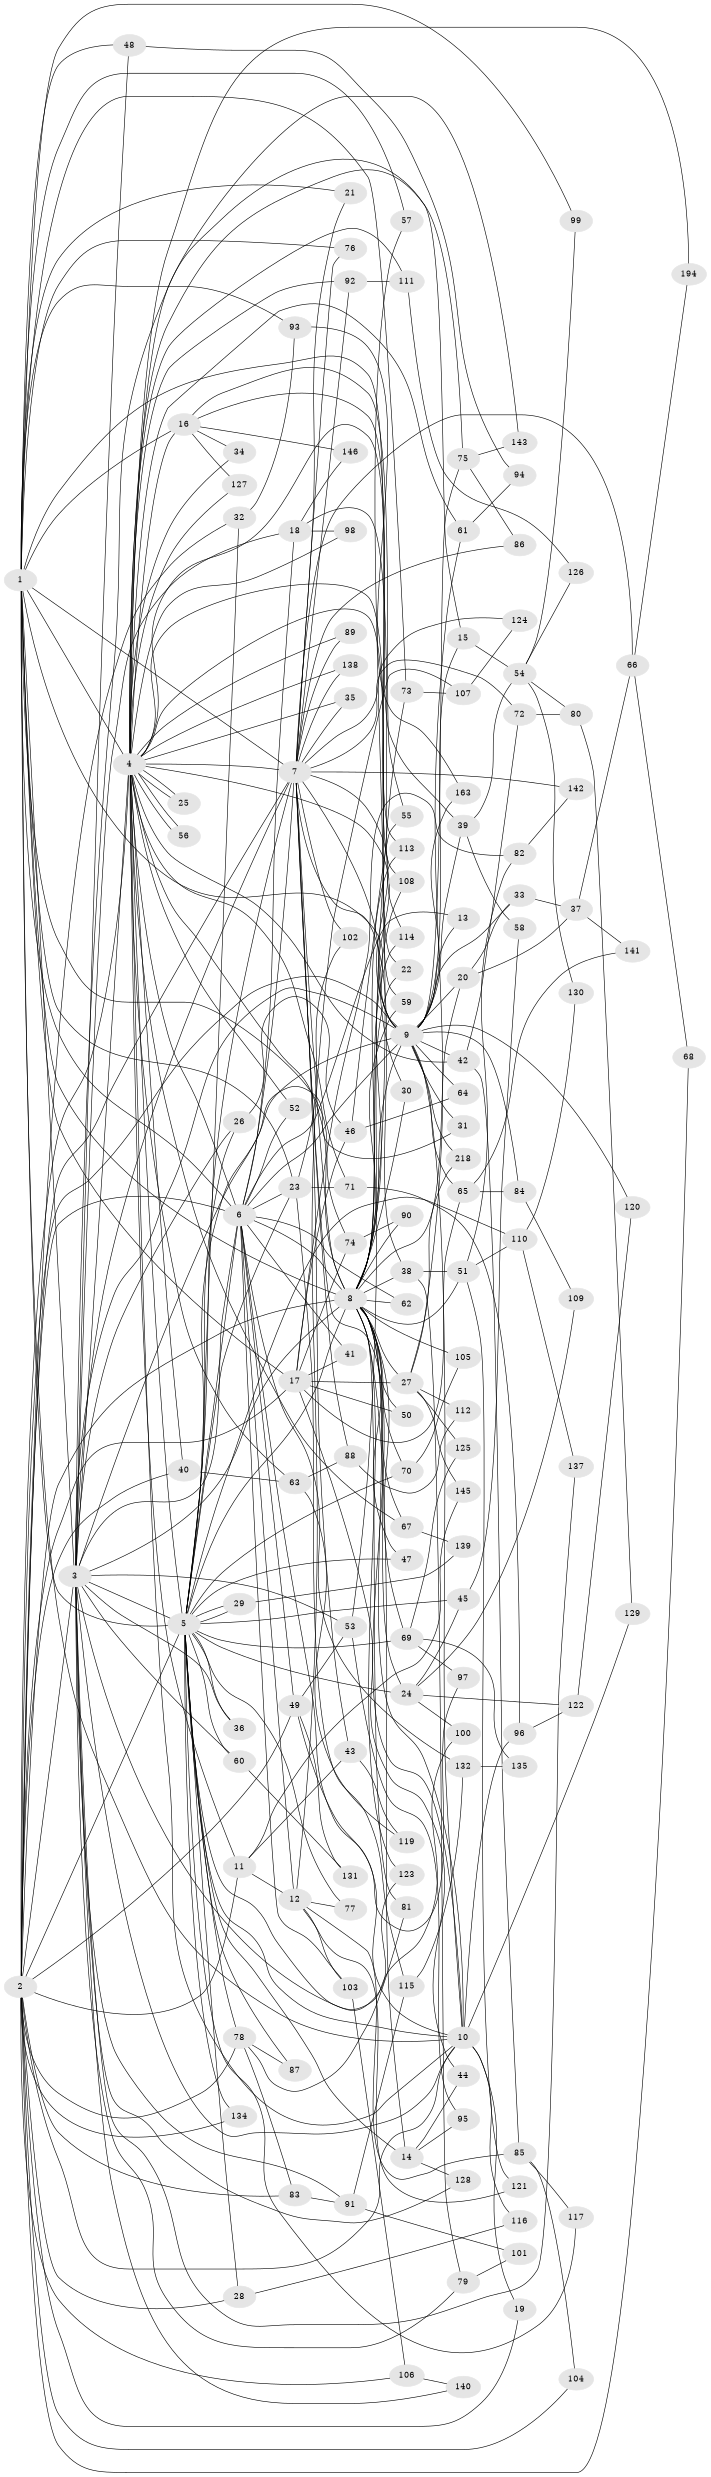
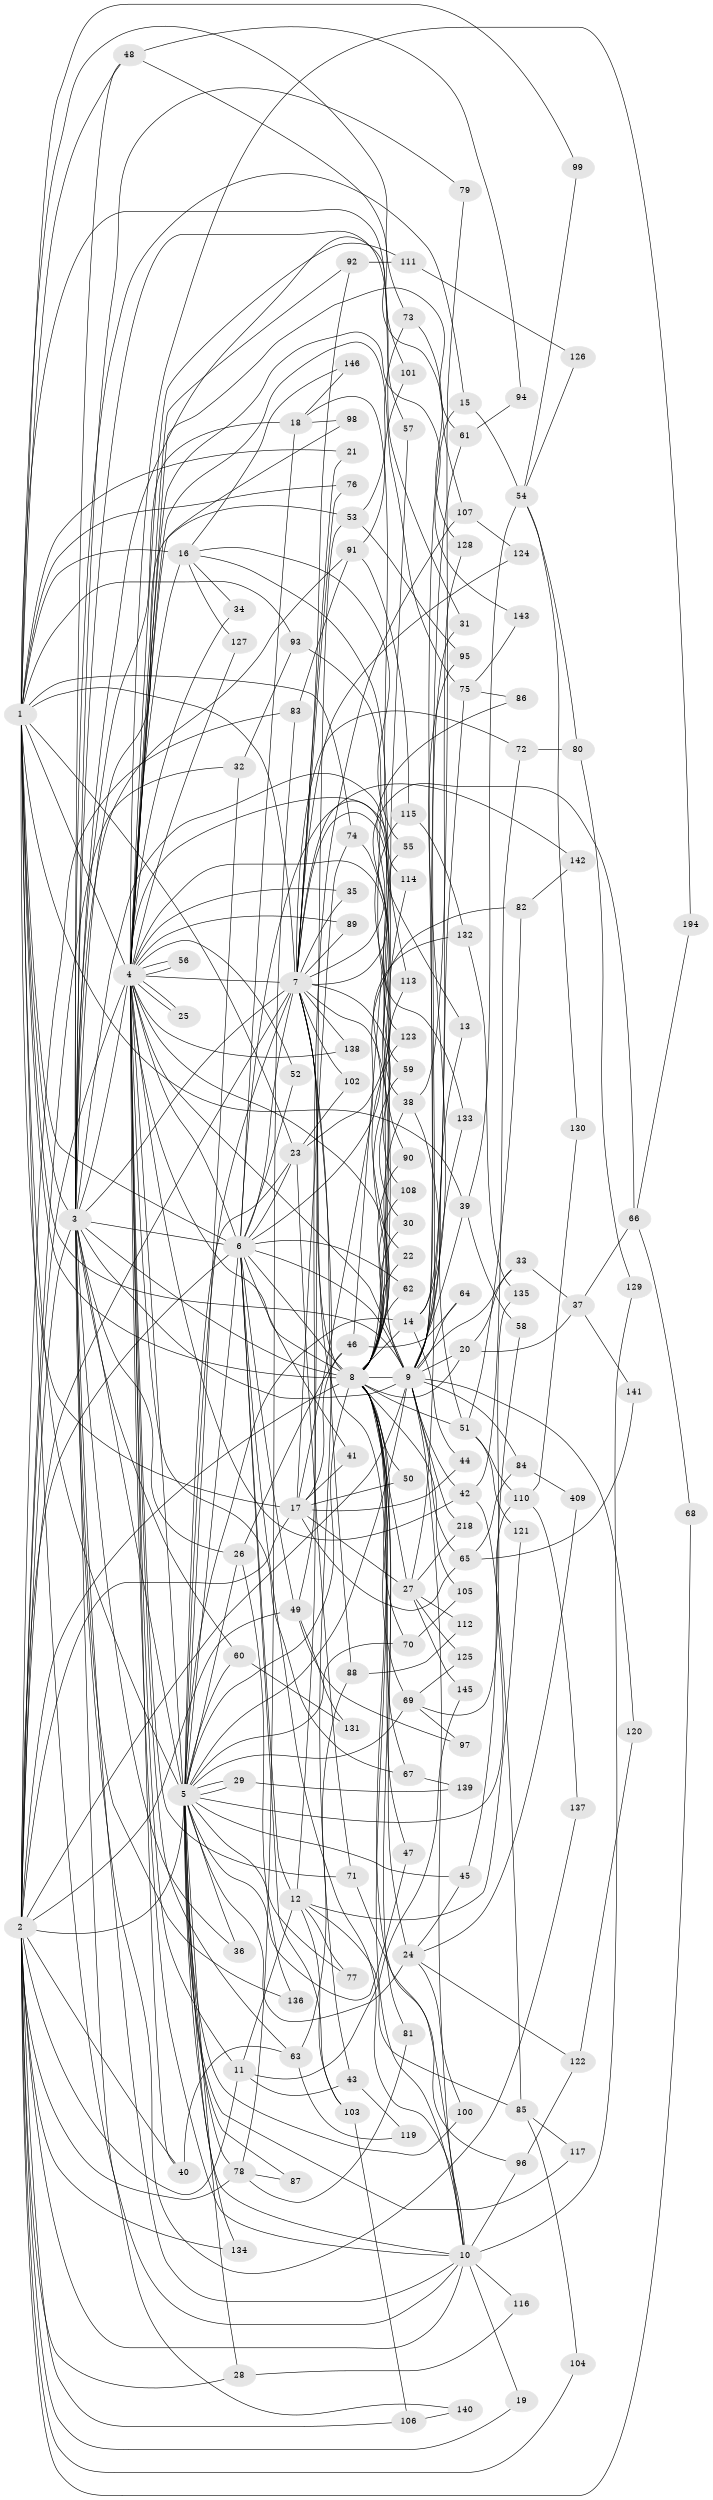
  graph {
    rankdir=LR
    node [color=gray90 style=filled]
    1
    3
    4
    5
    6
    7
    8
    9
    10
    16
    17
    21
    39
    48
    57
    73
    74
    76
    93
    99
    23
    2
    11
    19
    28
    32
    40
    49
    68
    78
    83
    104
    106
    134
    15
    18
    26
    31
    36
    53
    60
    79
    91
    123
    128
+   136
    137
    140
    22
    25
    34
    35
    42
    52
    56
    59
    61
    63
    67
    71
    75
    89
    92
    98
    108
    111
    127
    138
    143
    n70 [label=194]
    14
    24
    29
    45
    47
    69
    70
    77
    87
    100
    110
    117
    12
    13
    41
    62
    103
    132
    30
    38
    43
    66
    72
    86
    88
    102
    124
    142
    20
    27
    50
    51
    81
    90
    105
    113
    114
    33
    64
    65
    84
    n112 [label=218]
    120
-   133 [label=163]
+   133
    96
    116
    129
    55
    146
    44
    46
    82
    54
    58
    94
    101
    107
    145
    97
    131
    95
    115
    85
    119
    139
    126
-   109
+   109 [label=409]
    122
    125
    135
    130
    121
    80
    112
    37
    141
    1 -- 3
    1 -- 4
    1 -- 5
    1 -- 6
    1 -- 7
    1 -- 8
    1 -- 9
    1 -- 10
    1 -- 16
    1 -- 17
    1 -- 21
    1 -- 39
    1 -- 48
    1 -- 57
    1 -- 73
    1 -- 74
    1 -- 76
    1 -- 93
    1 -- 99
    1 -- 23
    3 -- 4
    3 -- 5
    3 -- 6
    3 -- 7
    3 -- 8
    3 -- 9
    3 -- 10
    3 -- 48
    3 -- 15
    3 -- 18
    3 -- 26
    3 -- 31
    3 -- 36
    3 -- 53
    3 -- 60
    3 -- 79
    3 -- 91
    3 -- 123
    3 -- 128
+   3 -- 136
    3 -- 137
    3 -- 140
    4 -- 5
    4 -- 6
    4 -- 7
    4 -- 8
    4 -- 9
    4 -- 10
    4 -- 16
    4 -- 11
    4 -- 40
    4 -- 22
    4 -- 25
    4 -- 25
    4 -- 34
    4 -- 35
    4 -- 42
    4 -- 52
    4 -- 56
    4 -- 56
    4 -- 59
    4 -- 61
    4 -- 63
    4 -- 67
    4 -- 71
    4 -- 75
    4 -- 89
    4 -- 92
    4 -- 98
    4 -- 108
    4 -- 111
    4 -- 127
    4 -- 138
    4 -- 143
    4 -- n70
    5 -- 6
    5 -- 7
    5 -- 8
    5 -- 9
    5 -- 10
    5 -- 23
    5 -- 28
    5 -- 32
    5 -- 78
    5 -- 134
    5 -- 26
    5 -- 36
    5 -- 60
    5 -- 14
    5 -- 24
    5 -- 29
    5 -- 29
    5 -- 45
    5 -- 47
    5 -- 69
    5 -- 70
    5 -- 77
    5 -- 87
    5 -- 100
    5 -- 110
    5 -- 117
    6 -- 7
    6 -- 8
    6 -- 9
    6 -- 10
    6 -- 23
    6 -- 49
    6 -- 18
    6 -- 52
    6 -- 12
    6 -- 13
    6 -- 41
    6 -- 62
    6 -- 103
    6 -- 132
    7 -- 8
    7 -- 9
    7 -- 10
    7 -- 21
    7 -- 76
    7 -- 35
    7 -- 89
    7 -- 92
    7 -- 138
    7 -- 30
    7 -- 38
    7 -- 43
    7 -- 66
    7 -- 72
    7 -- 86
    7 -- 88
    7 -- 102
    7 -- 124
    7 -- 142
    8 -- 9
    8 -- 10
    8 -- 57
    8 -- 123
    8 -- 22
    8 -- 59
    8 -- 67
    8 -- 108
    8 -- 14
    8 -- 24
    8 -- 47
    8 -- 69
    8 -- 70
    8 -- 62
    8 -- 30
    8 -- 38
    8 -- 20
    8 -- 27
    8 -- 50
    8 -- 51
    8 -- 81
    8 -- 90
    8 -- 105
    8 -- 113
    8 -- 114
    9 -- 10
    9 -- 39
    9 -- 15
    9 -- 31
    9 -- 42
    9 -- 75
    9 -- 13
    9 -- 20
    9 -- 33
    9 -- 64
    9 -- 65
    9 -- 84
    9 -- n112
    9 -- 120
    9 -- 133
    10 -- 19
    10 -- 96
    10 -- 116
    10 -- 129
    16 -- 34
    16 -- 127
    16 -- 113
    16 -- 55
    16 -- 146
    17 -- 74
    17 -- 41
    17 -- 27
    17 -- 50
    17 -- 65
    17 -- 44
    17 -- 46
    17 -- 82
    39 -- 54
    39 -- 58
    48 -- 94
-   79 -- 101
+   48 -- 101
    73 -- 107
    74 -- 90
    93 -- 133
    23 -- 71
    23 -- 102
    23 -- 115
    2 -- 3
    2 -- 4
    2 -- 5
    2 -- 6
    2 -- 7
    2 -- 8
    2 -- 9
    2 -- 10
    2 -- 17
    2 -- 11
    2 -- 19
    2 -- 28
    2 -- 32
    2 -- 40
    2 -- 49
    2 -- 68
    2 -- 78
    2 -- 83
    2 -- 104
    2 -- 106
    2 -- 134
    11 -- 12
    11 -- 43
    11 -- 145
    28 -- 116
    32 -- 93
    40 -- 63
    49 -- 53
    49 -- 97
    49 -- 131
    78 -- 83
    78 -- 87
    78 -- 81
    83 -- 91
    106 -- 140
    15 -- 54
    18 -- 98
    18 -- 114
    18 -- 146
+   26 -- 136
    26 -- 46
    53 -- 73
    53 -- 95
    60 -- 131
    91 -- 101
    91 -- 115
    42 -- 72
    42 -- 85
    61 -- 94
    63 -- 88
    63 -- 119
    67 -- 139
    71 -- 96
    75 -- 143
    75 -- 86
    92 -- 111
    111 -- 126
    14 -- 128
    14 -- 44
    14 -- 95
    24 -- 45
    24 -- 100
    24 -- 109
    24 -- 122
    29 -- 139
    45 -- 58
    69 -- 97
    69 -- 125
    69 -- 135
    70 -- 105
    110 -- 137
    110 -- 130
    12 -- 77
    12 -- 103
    12 -- 107
    12 -- 85
    12 -- 121
    103 -- 106
    132 -- 135
    38 -- 79
    38 -- 51
    43 -- 119
    66 -- 68
    66 -- n70
    72 -- 80
    88 -- 112
    20 -- 33
    20 -- 37
    27 -- 61
    27 -- n112
    27 -- 145
    27 -- 125
    27 -- 112
    51 -- 110
    51 -- 82
    51 -- 121
    33 -- 37
    65 -- 84
    65 -- 141
    84 -- 109
    96 -- 122
    46 -- 64
    46 -- 55
    82 -- 142
    54 -- 99
    54 -- 126
    54 -- 130
    54 -- 80
    107 -- 124
    115 -- 132
    85 -- 104
    85 -- 117
    122 -- 120
    80 -- 129
    37 -- 66
    37 -- 141
  }
